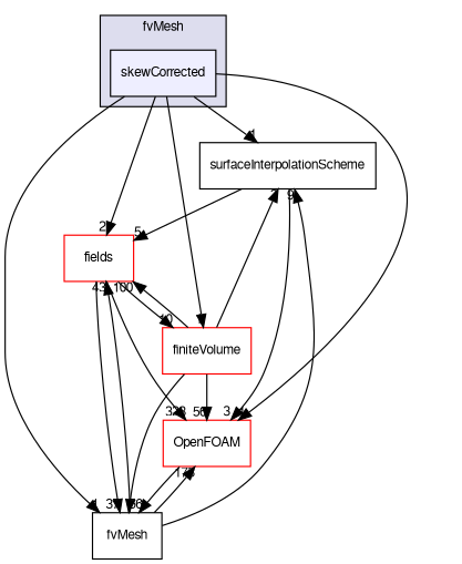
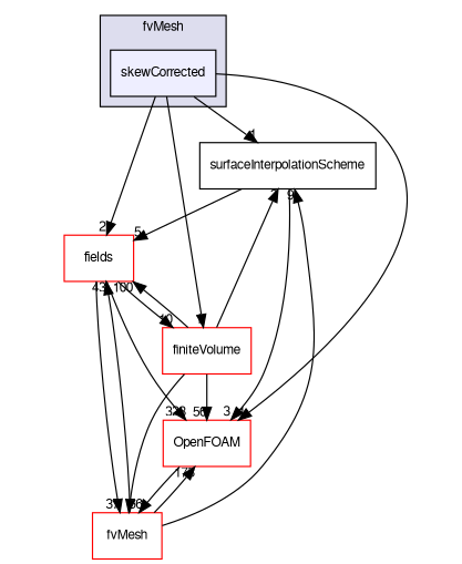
  digraph {
    compound=true
    node [fontname=FreeSans fontsize=10 shape=box color=red]
    edge [headlabel=1 labeldistance=1.5 labelfontname=FreeSans labelfontsize=10]
    n1 [fillcolor="#eeeeff" label=skewCorrected pencolor=black style=filled color=""]
    n2 [label=surfaceInterpolationScheme color=""]
    n3 [label=fields]
    n4 [label=finiteVolume]
-   n5 [color=black label=fvMesh]
+   n5 [label=fvMesh]
    n6 [label=OpenFOAM]
    subgraph cluster_1 {
      bgcolor="#ddddee"
      fontname=FreeSans
      fontsize=10
      label=fvMesh
      pencolor=black
      n1
    }
    n1 -> n2
    n1 -> n3 [headlabel=2]
    n1 -> n4
-   n1 -> n5
    n1 -> n6
    n2 -> n3 [headlabel=5]
    n2 -> n6 [headlabel=3]
    n3 -> n4 [headlabel=10]
    n3 -> n5 [headlabel=37]
    n3 -> n6 [headlabel=328]
    n4 -> n2 [headlabel=2]
    n4 -> n3 [headlabel=100]
    n4 -> n5 [headlabel=56]
    n4 -> n6 [headlabel=56]
    n5 -> n2 [headlabel=9]
    n5 -> n3 [headlabel=43]
    n5 -> n6 [headlabel=173]
    n6 -> n5
  }
